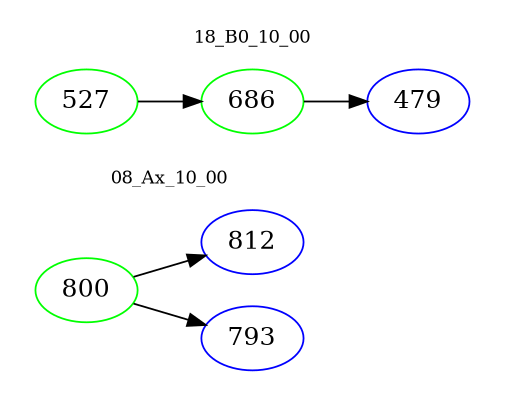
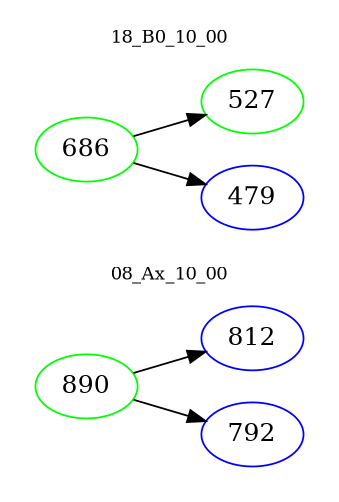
  digraph {
    rankdir=LR
    node [color=green]
    edge [color=black]
-   n1 [label=800]
-   n2 [color=blue label=793]
+   n1 [label=890]
+   n2 [color=blue label=792]
    n3 [color=blue label=812]
    n4 [label=686]
    n5 [color=blue label=479]
    n6 [label=527]
    subgraph cluster_1 {
      color=white
      fontsize=10
      label="08_Ax_10_00"
      n1
      n2
      n3
    }
    subgraph cluster_2 {
      color=white
      fontsize=10
      label="18_B0_10_00"
      n4
      n5
      n6
    }
    n1 -> n2
    n1 -> n3
    n4 -> n5
-   n6 -> n4
+   n4 -> n6
  }
